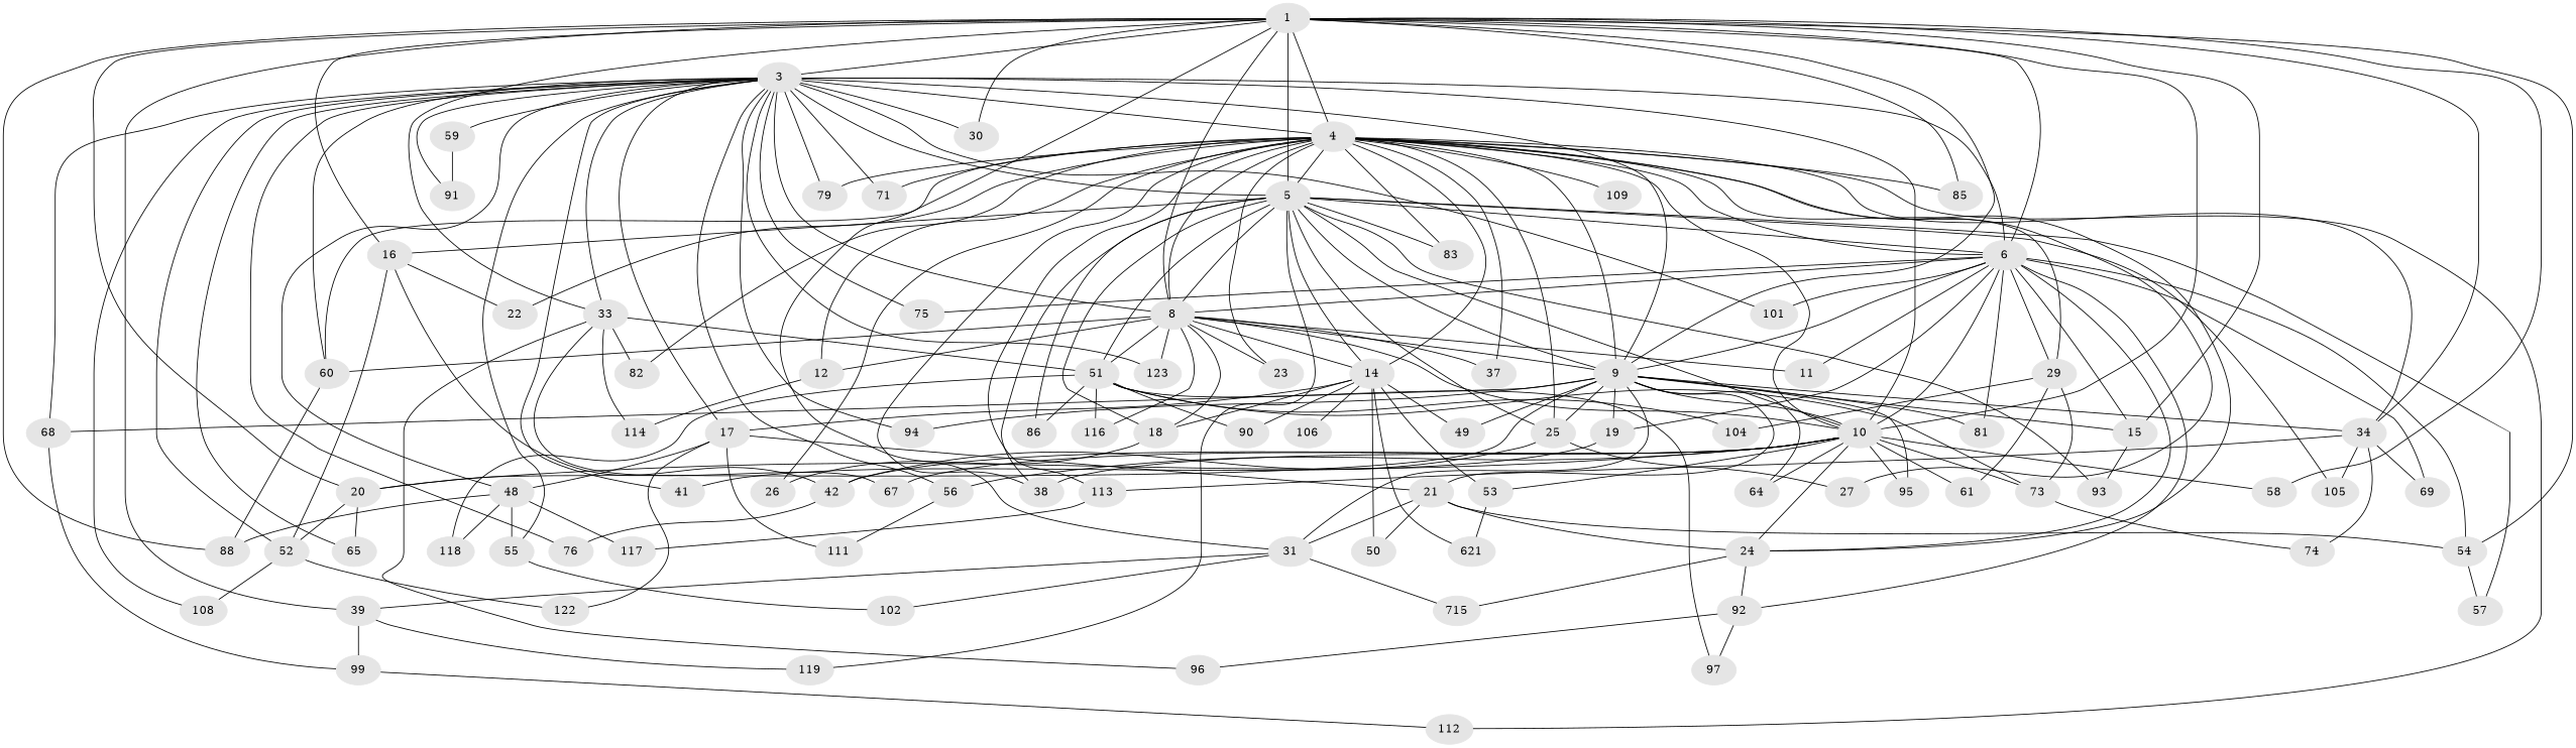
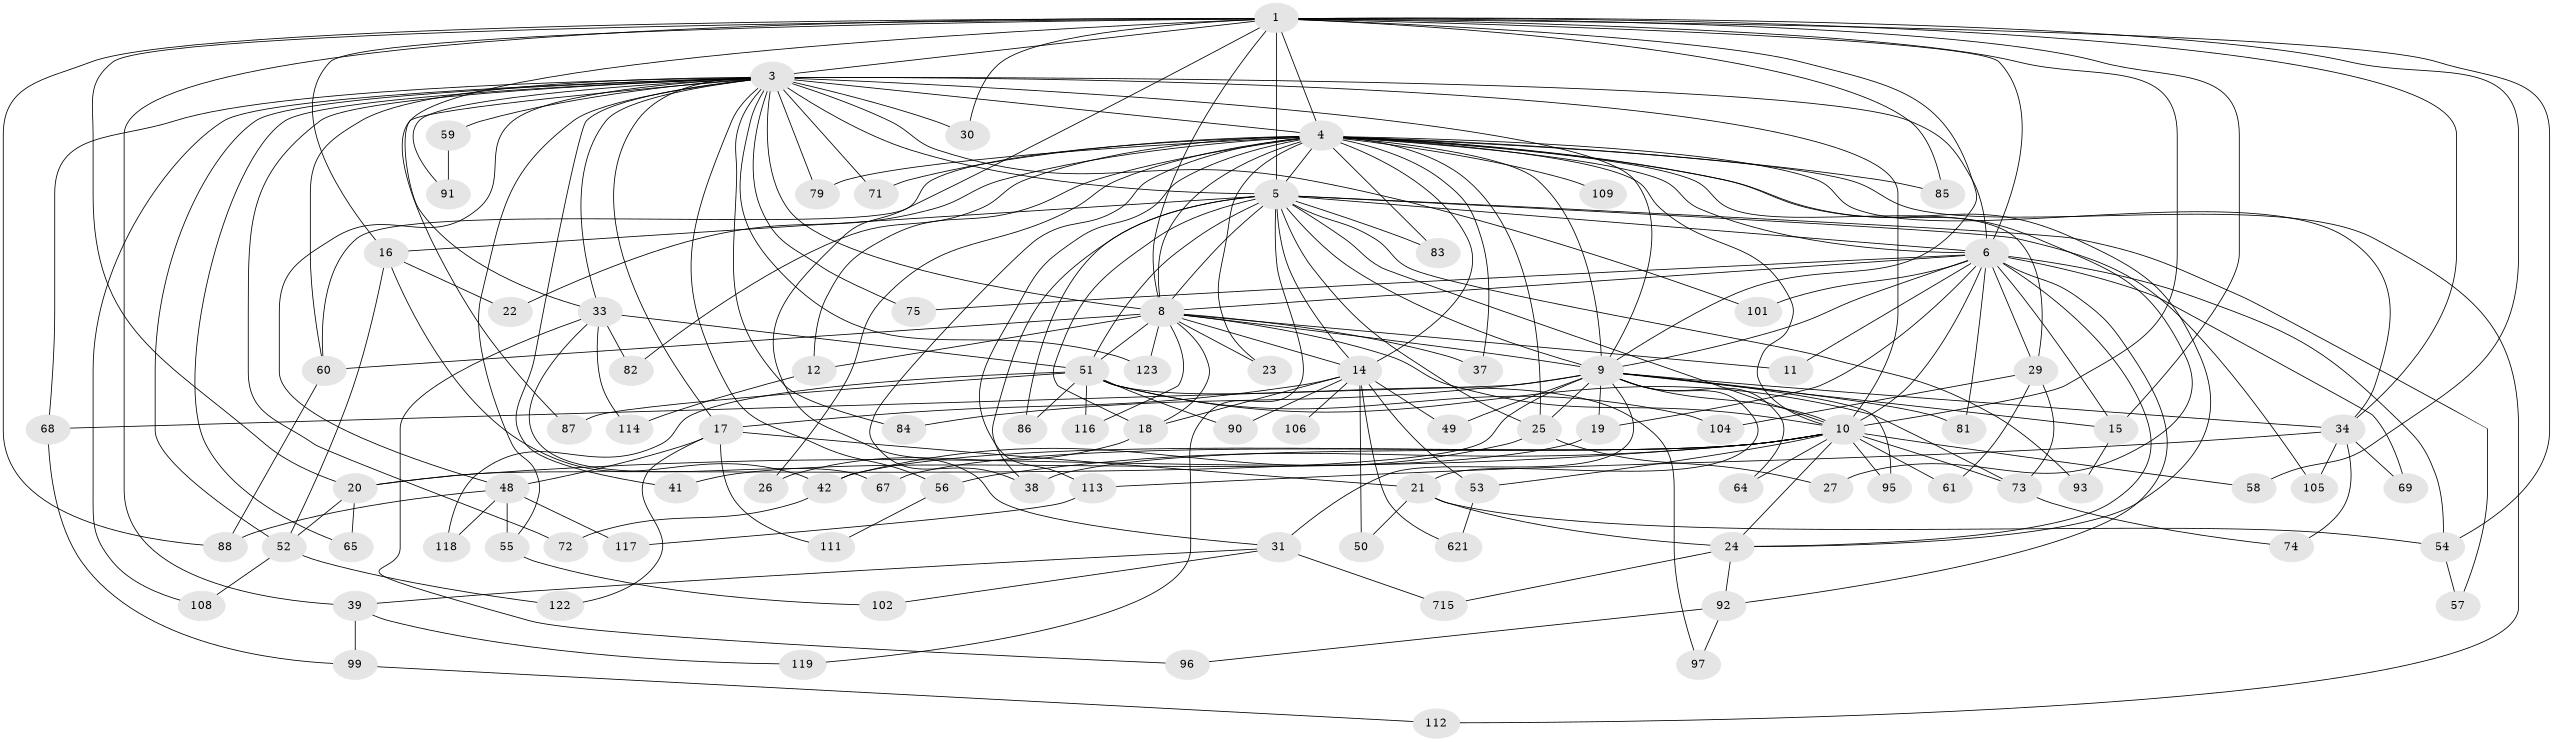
  graph {
    node [color=gray90 style=filled]
    1 [super="+13"]
    n2 [label=3 super="+3"]
    4 [super="+7"]
    5 [super="+44"]
    6 [super="+35"]
    8 [super="+40"]
    9 [super="+89"]
    10 [super="+36"]
    15 [super="+70"]
    16 [super="+84"]
    20 [super="+77"]
    30
    31 [super="+43"]
    33
    34 [super="+62"]
    39
    54 [super="+80"]
    58
    85
    88 [super="+100"]
    17 [super="+28"]
    41
    48 [super="+103"]
    52 [super="+78"]
    55
    56
    59
    60 [super="+66"]
    65
    68
    71
    75
-   76
+   76 [label=72]
    79
+   87
    91
-   94
+   94 [label=84]
    101
    108
    123
    12
    14 [super="+45"]
    22
    23
    24 [super="+110"]
    25 [super="+46"]
    26
    27
    29
    37
    38 [super="+47"]
    82 [super="+107"]
    83
    109
    112
    113
    18
    51 [super="+72"]
    57
    86
    93
    105
    119
    11
    19
    69
    81
    92
    116
    21 [super="+98"]
    49
    64
    95
    42
    53
    61
    67
    73 [super="+120"]
    n79 [label=715]
    102
    114
    96
    74
    99
    111
    122
    117
    118
    106
    50
    90
    n92 [label=621]
    104
    97
    1 -- n2 [weight=2]
    1 -- 4 [weight=2]
    1 -- 5 [weight=2]
    1 -- 6
    1 -- 8
    1 -- 9
    1 -- 10
    1 -- 15
    1 -- 16
    1 -- 20
    1 -- 30
    1 -- 31
    1 -- 33
    1 -- 34
    1 -- 39
    1 -- 54
    1 -- 58
    1 -- 85
    1 -- 88
    n2 -- 4 [weight=4]
    n2 -- 5 [weight=2]
    n2 -- 6 [weight=2]
    n2 -- 8 [weight=2]
    n2 -- 9 [weight=2]
    n2 -- 10 [weight=3]
    n2 -- 30
    n2 -- 33
    n2 -- 17
    n2 -- 41
    n2 -- 48 [weight=2]
    n2 -- 52
    n2 -- 55
    n2 -- 56
    n2 -- 59 [weight=2]
    n2 -- 60
    n2 -- 65
    n2 -- 68
    n2 -- 71
    n2 -- 75
    n2 -- 76
    n2 -- 79
+   n2 -- 87
    n2 -- 91
    n2 -- 94
    n2 -- 101
    n2 -- 108
    n2 -- 123
    4 -- 5 [weight=2]
    4 -- 6 [weight=2]
    4 -- 8 [weight=2]
    4 -- 9 [weight=3]
    4 -- 10 [weight=2]
    4 -- 34
    4 -- 85
    4 -- 60
    4 -- 71
    4 -- 79
    4 -- 12
    4 -- 14
    4 -- 22
    4 -- 23
    4 -- 24
    4 -- 25
    4 -- 26
    4 -- 27
    4 -- 29
    4 -- 37
    4 -- 38
    4 -- 82
    4 -- 83
    4 -- 109 [weight=2]
    4 -- 112
    4 -- 113
    5 -- 6
    5 -- 8
    5 -- 9
    5 -- 10
    5 -- 16
    5 -- 14
    5 -- 25
    5 -- 38
    5 -- 83
    5 -- 18
    5 -- 51
    5 -- 57
    5 -- 86
    5 -- 93
    5 -- 105
    5 -- 119
    6 -- 8
    6 -- 9
    6 -- 10
    6 -- 15
    6 -- 54
    6 -- 75
    6 -- 101
    6 -- 24
    6 -- 29
    6 -- 11
    6 -- 19
    6 -- 69
    6 -- 81
    6 -- 92
    8 -- 9 [weight=2]
    8 -- 10
    8 -- 60
    8 -- 123
    8 -- 12
    8 -- 14
    8 -- 23
    8 -- 37
    8 -- 18
    8 -- 51
    8 -- 11
    8 -- 116
    9 -- 10
    9 -- 15
    9 -- 20
    9 -- 31
    9 -- 34
    9 -- 68
    9 -- 94
    9 -- 25
    9 -- 19
    9 -- 81
    9 -- 21
    9 -- 49
    9 -- 64
    9 -- 95
    10 -- 20
    10 -- 58
    10 -- 56
    10 -- 24
    10 -- 38
    10 -- 64
    10 -- 95
    10 -- 42
    10 -- 53
    10 -- 61
    10 -- 67
    10 -- 73
    15 -- 93
    16 -- 52
    16 -- 22
    16 -- 42
    20 -- 52
    20 -- 65
    31 -- 39
    31 -- n79
    31 -- 102
    33 -- 82 [weight=2]
    33 -- 51
    33 -- 67
    33 -- 114
    33 -- 96
    34 -- 113
    34 -- 105
    34 -- 69
    34 -- 74
    39 -- 119
    39 -- 99
    54 -- 57
    17 -- 48
    17 -- 21
    17 -- 111
    17 -- 122
    48 -- 88
    48 -- 55
    48 -- 117
    48 -- 118
    52 -- 108
    52 -- 122
    55 -- 102
    56 -- 111
    59 -- 91
    60 -- 88
    68 -- 99
    12 -- 114
    14 -- 17
    14 -- 18
    14 -- 49
    14 -- 53
    14 -- 106
    14 -- 50
    14 -- 90
    14 -- n92
    24 -- 92
    24 -- n79
    25 -- 27
    25 -- 42
    29 -- 61
    29 -- 73
    29 -- 104
    113 -- 117
    18 -- 26
+   51 -- 87
    51 -- 86
    51 -- 116
    51 -- 73
    51 -- 118
    51 -- 90
    51 -- 104
    51 -- 97
    19 -- 41
    92 -- 96
    92 -- 97
-   21 -- 31
    21 -- 54
    21 -- 24
    21 -- 50
    42 -- 76
    53 -- n92
    73 -- 74
    99 -- 112
  }
